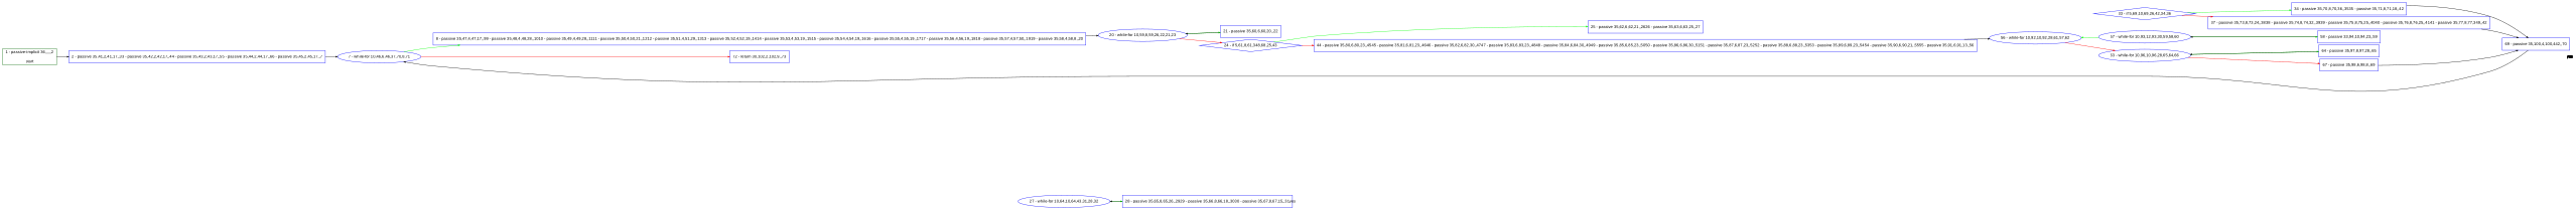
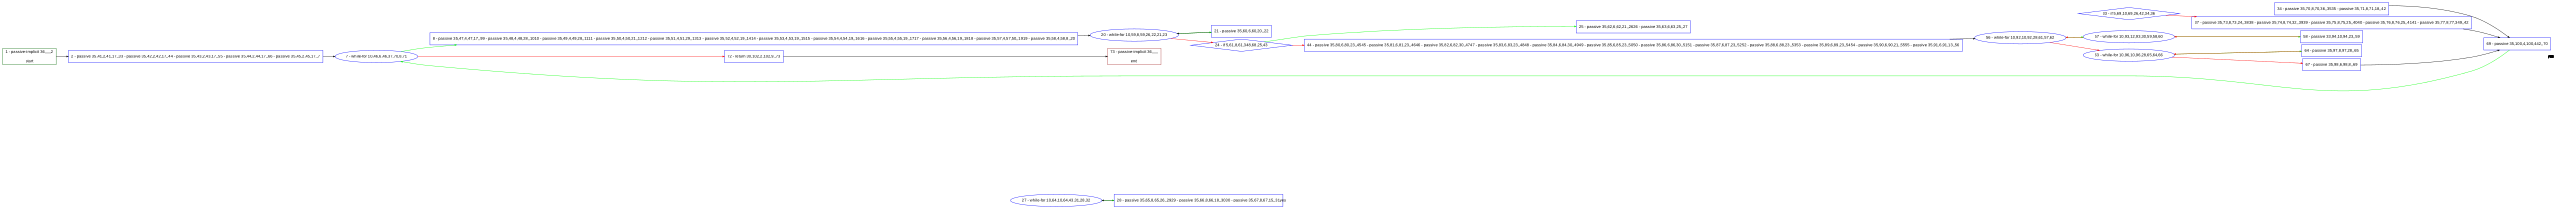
  digraph {
    bgcolor=white
    compound=true
    fillcolor="#FFFFCC"
    fontname=Arial
    fontsize=12
    pack=true
    packmode=clust
    rankdir=LR
    style="rounded,filled"
    node [color="#0000ff" compound=true fillcolor="#ffffff" fixedsize=false fontname=Arial fontsize=12 node_initialized=no shape=box style=filled]
    edge [arrowhead=normal arrowsize=0.5 arrowtail=none color="#000000" compound=true dir=forward fontcolor=black fontname=Arial fontsize=12]
    n1 [label="2 - passive 35,41,2,41,17,,33 - passive 35,42,2,42,17,,44 - passive 35,43,2,43,17,,55 - passive 35,44,2,44,17,,66 - passive 35,45,2,45,17,,7"]
    n2 [label="7 - while-for 10,46,6,46,37,70,8,71" shape=oval]
    n3 [label="8 - passive 35,47,4,47,17,,99 - passive 35,48,4,48,28,,1010 - passive 35,49,4,49,28,,1111 - passive 35,50,4,50,21,,1212 - passive 35,51,4,51,29,,1313 - passive 35,52,4,52,19,,1414 - passive 35,53,4,53,19,,1515 - passive 35,54,4,54,19,,1616 - passive 35,55,4,55,19,,1717 - passive 35,56,4,56,19,,1818 - passive 35,57,4,57,50,,1919 - passive 35,58,4,58,8,,20"]
    n4 [label="72 - return 30,102,2,102,9,,73"]
    n5 [color="#006400" label="1 - passive-implicit 36,,,,,,2\n\nstart"]
    n6 [label="20 - while-for 10,59,8,59,26,22,21,23" shape=oval]
+   n7 [color="#a52a2a" label="73 - passive-implicit 36,,,,,,\n\nend"]
    n8 [label="21 - passive 35,60,6,60,20,,22"]
    n9 [label="24 - if 5,61,8,61,348,68,25,43" shape=diamond]
    n10 [label="25 - passive 35,62,6,62,21,,2626 - passive 35,63,6,63,25,,27"]
    n11 [label="44 - passive 35,80,6,80,23,,4545 - passive 35,81,6,81,23,,4646 - passive 35,82,6,82,30,,4747 - passive 35,83,6,83,23,,4848 - passive 35,84,6,84,30,,4949 - passive 35,85,6,85,23,,5050 - passive 35,86,6,86,30,,5151 - passive 35,87,6,87,23,,5252 - passive 35,88,6,88,23,,5353 - passive 35,89,6,89,23,,5454 - passive 35,90,6,90,21,,5555 - passive 35,91,6,91,13,,56"]
    n12 [label="56 - while-for 10,92,10,92,28,61,57,62" shape=oval]
    n13 [label="27 - while-for 10,64,10,64,43,31,28,32" shape=oval]
    n14 [label="28 - passive 35,65,8,65,26,,2929 - passive 35,66,8,66,18,,3030 - passive 35,67,8,67,15,,31"]
    n15 [label="57 - while-for 10,93,12,93,30,59,58,60" shape=oval]
    n16 [label="63 - while-for 10,96,10,96,28,65,64,66" shape=oval]
    n17 [label="33 - if 5,69,10,69,26,42,34,36" shape=diamond]
    n18 [label="34 - passive 35,70,8,70,36,,3535 - passive 35,71,8,71,18,,42"]
    n19 [label="37 - passive 35,73,8,73,24,,3838 - passive 35,74,8,74,32,,3939 - passive 35,75,8,75,25,,4040 - passive 35,76,8,76,25,,4141 - passive 35,77,8,77,349,,42"]
    n20 [label="69 - passive 35,100,4,100,442,,70"]
    n21 [label="58 - passive 33,94,10,94,23,,59"]
    n22 [label="64 - passive 35,97,8,97,28,,65"]
    n23 [label="67 - passive 35,98,6,98,8,,69"]
    n1 -> n2
    n2 -> n3 [color="#00ff00" label=yes]
    n2 -> n4 [color="#ff0000" label=no]
    n3 -> n6
+   n4 -> n7
    n5 -> n1
    n6 -> n8 [color="#00ff00" label=yes]
    n6 -> n9 [color="#ff0000" label=no]
    n8 -> n6
    n9 -> n10 [color="#00ff00" label=yes]
    n9 -> n11 [color="#ff0000" label=no]
    n11 -> n12
+   n12 -> n15 [color="#00ff00" label=yes]
    n12 -> n16 [color="#ff0000" label=no]
    n13 -> n14 [color="#00ff00" label=yes]
    n14 -> n13
-   n15 -> n12 [color="#00ff00" label=no]
+   n15 -> n12 [color="#ff0000" label=no]
    n15 -> n21 [color="#00ff00" label=yes]
    n16 -> n22 [color="#00ff00" label=yes]
    n16 -> n23 [color="#ff0000" label=no]
-   n17 -> n18 [color="#00ff00" label=yes]
    n17 -> n19 [color="#ff0000" label=no]
    n18 -> n20
    n19 -> n20
-   n20 -> n2
-   n21 -> n15
-   n22 -> n16
+   n20 -> n2 [color="#00ff00"]
+   n21 -> n15 [color="#ff0000"]
+   n22 -> n16 [color="#ff0000"]
    n23 -> n20
  }
